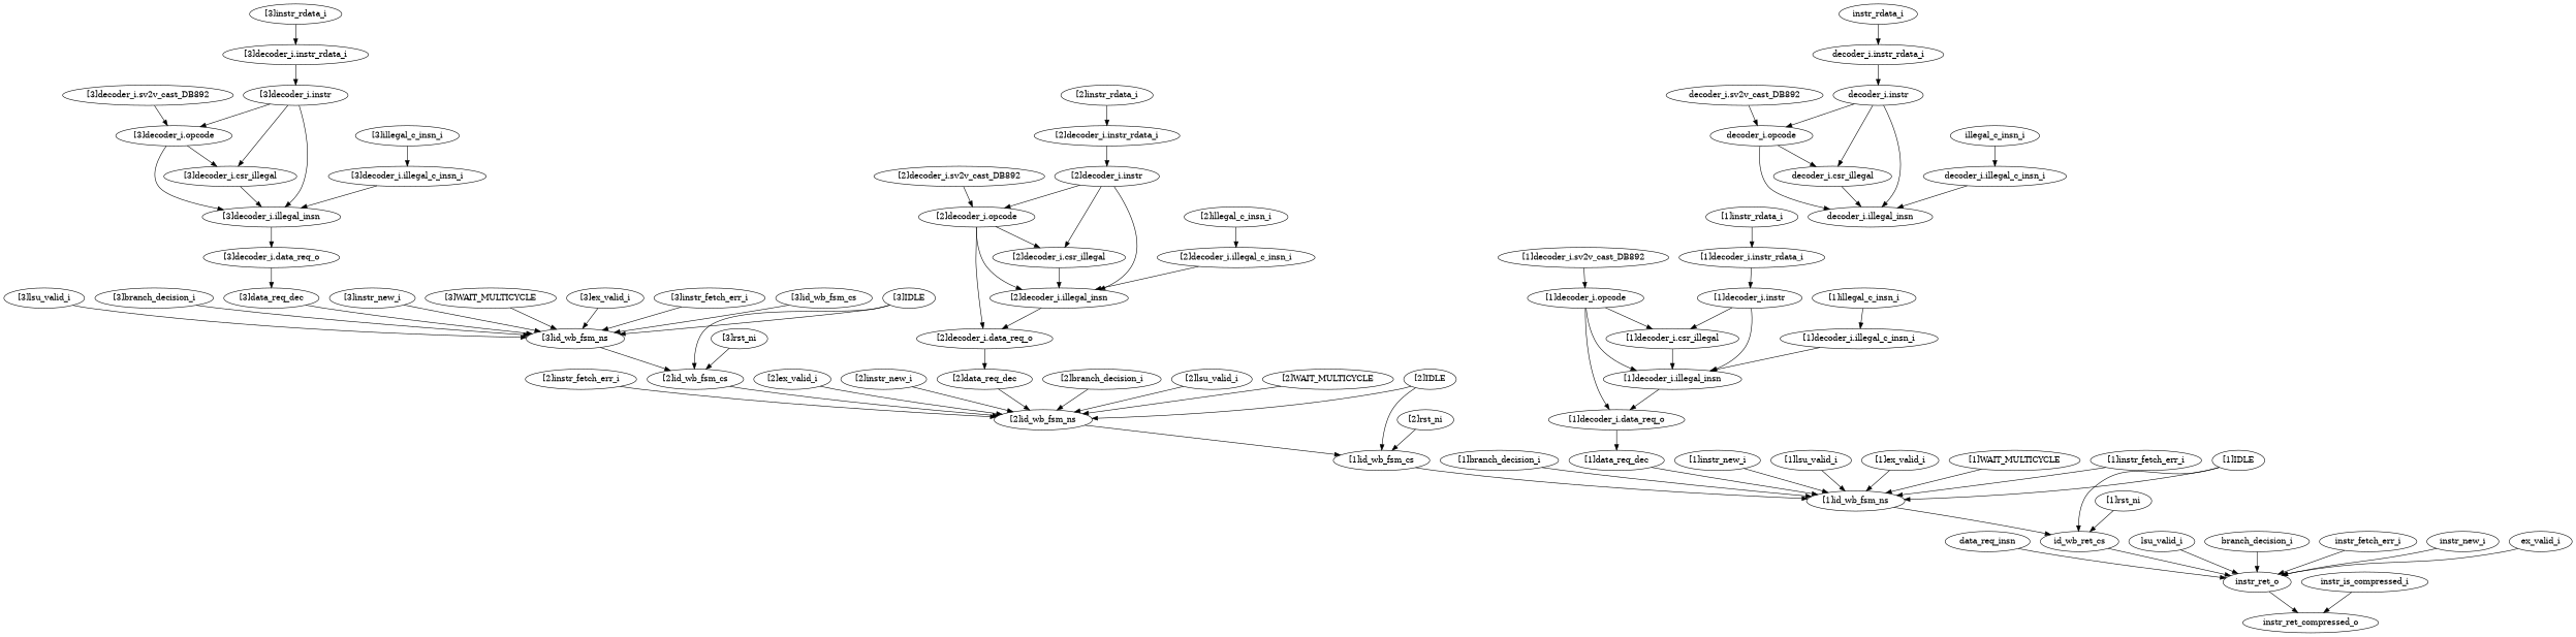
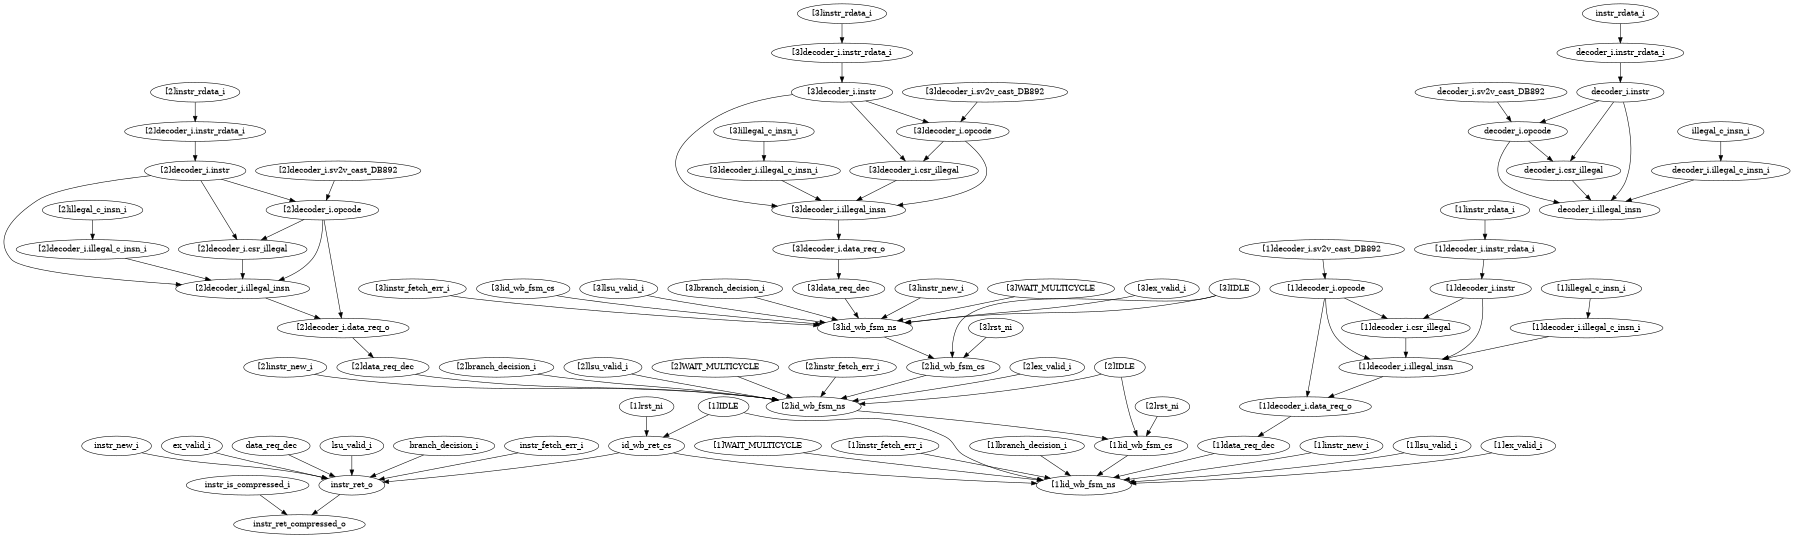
  strict digraph {
    node [complexity=10 importance=0.696188191989 rank=0.0612586984294]
-   data_req_dec [complexity=7 importance=0.0128203510503 rank=0.00183147872147 label=data_req_insn]
+   data_req_dec [complexity=7 importance=0.0128203510503 rank=0.00183147872147]
    instr_ret_o [complexity=3 importance=0.00523524858709 rank=0.00174508286236]
    instr_ret_compressed_o [complexity=0 importance=0.00290864202803 rank=0.0]
    "decoder_i.illegal_c_insn_i" [complexity=9 importance=0.020430567123 rank=0.00227006301366]
    "decoder_i.illegal_insn" [complexity=8 importance=0.0181866062505 rank=0.00227332578131]
    "[2]instr_fetch_err_i" [complexity=13 rank=0.0535529378453]
    "[2]id_wb_fsm_ns" [complexity=11 importance=0.173673057325 rank=0.0157884597568]
    "[1]id_wb_fsm_cs" [complexity=9 importance=0.169650205576 rank=0.0188500228418]
    "[1]id_wb_fsm_ns" [complexity=6 importance=0.0236723503857 rank=0.00394539173096]
    "[3]lsu_valid_i" [complexity=20 importance=1.22517396859]
    "[3]id_wb_fsm_ns" [complexity=16 importance=1.2236780059 rank=0.0764798753686]
    "[2]id_wb_fsm_cs" [complexity=14 importance=1.21965515415 rank=0.0871182252963]
    "[2]ex_valid_i" [complexity=15 importance=0.175169020015 rank=0.0116779346677]
    "[1]decoder_i.instr_rdata_i" [complexity=19 importance=0.0631164237719 rank=0.00332191704063]
    "[1]decoder_i.instr" [complexity=17 importance=0.0612464619905 rank=0.00360273305826]
    "[1]decoder_i.illegal_insn" [complexity=11 importance=0.0550608098478 rank=0.00500552816798]
    "[1]decoder_i.csr_illegal" [complexity=13 importance=0.0565675984967 rank=0.00435135373051]
    "[1]decoder_i.opcode" [complexity=14 importance=0.0588155314204 rank=0.00420110938717]
    "[1]decoder_i.data_req_o" [importance=0.0514022593855 rank=0.00514022593855]
    "[2]instr_new_i" [complexity=13 rank=0.0535529378453]
    n21 [complexity=4 importance=0.0196494986369 label=id_wb_ret_cs rank=0.00491237465921]
    "[2]data_req_dec" [complexity=15 importance=0.349695968526 rank=0.0233130645684]
    "[2]decoder_i.csr_illegal" [complexity=18 importance=0.356569012375 rank=0.0198093895764]
    "[2]decoder_i.illegal_insn" [complexity=16 importance=0.355062223726 rank=0.0221913889829]
    "[2]decoder_i.data_req_o" [complexity=15 importance=0.351403673263 rank=0.0234269115509]
    "[1]branch_decision_i" [importance=0.0251683130762 rank=0.00251683130762]
    lsu_valid_i [complexity=7 importance=0.00673121127752 rank=0.000961601611074]
    "[2]decoder_i.instr" [complexity=22 importance=0.361247875868 rank=0.016420357994]
    "[2]decoder_i.opcode" [complexity=19 importance=0.358816945298 rank=0.0188851023841]
    "decoder_i.instr" [complexity=14 importance=0.0243722583932 rank=0.00174087559951]
    "decoder_i.opcode" [complexity=11 importance=0.0219413278231 rank=0.00199466616573]
    "decoder_i.csr_illegal" [importance=0.0196933948994 rank=0.00196933948994]
    branch_decision_i [complexity=5 importance=0.00673121127752 rank=0.0013462422555]
    "[2]rst_ni" [importance=0.340796373842 rank=0.0340796373842]
    "[3]IDLE" [complexity=22 importance=2.44885197449 rank=0.111311453386]
    "[3]branch_decision_i" [complexity=20 importance=1.22517396859]
    "decoder_i.instr_rdata_i" [complexity=16 importance=0.0262422201746 rank=0.00164013876091]
    "[3]decoder_i.instr" [complexity=27 importance=2.46125777301 rank=0.0911576952968]
    "[3]decoder_i.illegal_insn" [complexity=21 importance=2.45507212087 rank=0.116908196232]
    "[3]decoder_i.csr_illegal" [complexity=23 importance=2.45657890952 rank=0.106807778675]
    "[3]decoder_i.opcode" [complexity=24 importance=2.45882684244 rank=0.102451118435]
    "[3]decoder_i.data_req_o" [complexity=20 importance=2.45141357041 rank=0.12257067852]
    "[3]data_req_dec" [complexity=20 importance=2.44970586567 rank=0.122485293284]
    "[1]IDLE" [complexity=12 importance=0.0488406634619 rank=0.00407005528849]
    instr_fetch_err_i [complexity=5 importance=0.0119664598646 rank=0.00239329197292]
    "[1]data_req_dec" [importance=0.0496945546476 rank=0.00496945546476]
    "[3]illegal_c_insn_i" [complexity=22 importance=2.45881204443 rank=0.111764183838]
    "[3]decoder_i.illegal_c_insn_i" [complexity=22 importance=2.45731608174 rank=0.111696185534]
    "[2]instr_rdata_i" [complexity=24 importance=0.36461380034 rank=0.0151922416808]
    "[2]decoder_i.instr_rdata_i" [complexity=24 importance=0.36311783765 rank=0.0151299099021]
    "[2]decoder_i.illegal_c_insn_i" [complexity=17 importance=0.357306184598 rank=0.0210180108587]
    "[3]decoder_i.sv2v_cast_DB892" [complexity=27 importance=2.46032280513 rank=0.0911230668568]
    "[1]instr_rdata_i" [complexity=19 importance=0.0646123864624 rank=0.00340065191907]
    "[2]decoder_i.sv2v_cast_DB892" [complexity=22 importance=0.360312907989 rank=0.016377859454]
    "[1]instr_new_i" [complexity=8 importance=0.0961853642334 rank=0.0120231705292]
    "[1]rst_ni" [complexity=5 importance=0.0407949599641 rank=0.00815899199283]
    "[1]illegal_c_insn_i" [complexity=12 importance=0.0588007334107 rank=0.00490006111756]
    "[1]decoder_i.illegal_c_insn_i" [complexity=12 importance=0.0573047707203 rank=0.00477539756002]
    "[2]branch_decision_i" [complexity=15 importance=0.175169020015 rank=0.0116779346677]
    "decoder_i.sv2v_cast_DB892" [complexity=14 importance=0.0234372905135 rank=0.00167409217954]
    "[1]decoder_i.sv2v_cast_DB892" [complexity=17 importance=0.0603114941108 rank=0.00354773494769]
    "[3]instr_new_i" [complexity=18 importance=4.89620798628 rank=0.272011554793]
    "[1]lsu_valid_i" [importance=0.0251683130762 rank=0.00251683130762]
    "[2]lsu_valid_i" [complexity=15 importance=0.175169020015 rank=0.0116779346677]
    "[3]WAIT_MULTICYCLE" [complexity=26 importance=4.89620798628 rank=0.18831569178]
    instr_new_i [complexity=5 importance=0.0119664598646 rank=0.00239329197292]
    "[3]decoder_i.instr_rdata_i" [complexity=29 importance=2.4631277348 rank=0.0849354391309]
    "[2]WAIT_MULTICYCLE" [complexity=21 rank=0.0331518186662]
    instr_is_compressed_i [complexity=3 importance=0.00440460471846 rank=0.00146820157282]
    instr_rdata_i [complexity=16 importance=0.027738182865 rank=0.00173363642907]
    illegal_c_insn_i [complexity=9 importance=0.0219265298134 rank=0.00243628109038]
    "[3]ex_valid_i" [complexity=20 importance=1.22517396859]
    "[1]ex_valid_i" [importance=0.0251683130762 rank=0.00251683130762]
    "[2]illegal_c_insn_i" [complexity=17 importance=0.358802147289 rank=0.021106008664]
    "[1]WAIT_MULTICYCLE" [complexity=16 importance=0.0961853642334 rank=0.00601158526459]
    "[3]instr_fetch_err_i" [complexity=18 importance=4.89620798628 rank=0.272011554793]
    "[3]id_wb_fsm_cs" [complexity=19 importance=8.56968979416 rank=0.451036304956]
    "[3]instr_rdata_i" [complexity=29 importance=2.46462369749 rank=0.0849870240512]
    "[1]instr_fetch_err_i" [complexity=8 importance=0.0961853642334 rank=0.0120231705292]
    "[2]IDLE" [complexity=17 importance=0.34884207734 rank=0.0205201221965]
    "[3]rst_ni" [complexity=15 importance=2.44080627099 rank=0.162720418066]
    ex_valid_i [complexity=7 importance=0.00673121127752 rank=0.000961601611074]
    data_req_dec -> instr_ret_o
    instr_ret_o -> instr_ret_compressed_o
    "decoder_i.illegal_c_insn_i" -> "decoder_i.illegal_insn"
    "[2]instr_fetch_err_i" -> "[2]id_wb_fsm_ns"
    "[2]id_wb_fsm_ns" -> "[1]id_wb_fsm_cs"
    "[1]id_wb_fsm_cs" -> "[1]id_wb_fsm_ns"
-   "[1]id_wb_fsm_ns" -> n21
+   n21 -> "[1]id_wb_fsm_ns"
    "[3]lsu_valid_i" -> "[3]id_wb_fsm_ns"
    "[3]id_wb_fsm_ns" -> "[2]id_wb_fsm_cs"
    "[2]id_wb_fsm_cs" -> "[2]id_wb_fsm_ns"
    "[2]ex_valid_i" -> "[2]id_wb_fsm_ns"
    "[1]decoder_i.instr_rdata_i" -> "[1]decoder_i.instr"
    "[1]decoder_i.instr" -> "[1]decoder_i.illegal_insn"
    "[1]decoder_i.instr" -> "[1]decoder_i.csr_illegal"
    "[1]decoder_i.illegal_insn" -> "[1]decoder_i.data_req_o"
    "[1]decoder_i.csr_illegal" -> "[1]decoder_i.illegal_insn"
    "[1]decoder_i.opcode" -> "[1]decoder_i.illegal_insn"
    "[1]decoder_i.opcode" -> "[1]decoder_i.csr_illegal"
    "[1]decoder_i.opcode" -> "[1]decoder_i.data_req_o"
    "[1]decoder_i.data_req_o" -> "[1]data_req_dec"
    "[2]instr_new_i" -> "[2]id_wb_fsm_ns"
    n21 -> instr_ret_o
    "[2]data_req_dec" -> "[2]id_wb_fsm_ns"
    "[2]decoder_i.csr_illegal" -> "[2]decoder_i.illegal_insn"
    "[2]decoder_i.illegal_insn" -> "[2]decoder_i.data_req_o"
    "[2]decoder_i.data_req_o" -> "[2]data_req_dec"
    "[1]branch_decision_i" -> "[1]id_wb_fsm_ns"
    lsu_valid_i -> instr_ret_o
    "[2]decoder_i.instr" -> "[2]decoder_i.csr_illegal"
    "[2]decoder_i.instr" -> "[2]decoder_i.illegal_insn"
    "[2]decoder_i.instr" -> "[2]decoder_i.opcode"
    "[2]decoder_i.opcode" -> "[2]decoder_i.csr_illegal"
    "[2]decoder_i.opcode" -> "[2]decoder_i.illegal_insn"
    "[2]decoder_i.opcode" -> "[2]decoder_i.data_req_o"
    "decoder_i.instr" -> "decoder_i.illegal_insn"
    "decoder_i.instr" -> "decoder_i.opcode"
    "decoder_i.instr" -> "decoder_i.csr_illegal"
    "decoder_i.opcode" -> "decoder_i.illegal_insn"
    "decoder_i.opcode" -> "decoder_i.csr_illegal"
    "decoder_i.csr_illegal" -> "decoder_i.illegal_insn"
    branch_decision_i -> instr_ret_o
    "[2]rst_ni" -> "[1]id_wb_fsm_cs"
    "[3]IDLE" -> "[3]id_wb_fsm_ns"
    "[3]IDLE" -> "[2]id_wb_fsm_cs"
    "[3]branch_decision_i" -> "[3]id_wb_fsm_ns"
    "decoder_i.instr_rdata_i" -> "decoder_i.instr"
    "[3]decoder_i.instr" -> "[3]decoder_i.illegal_insn"
    "[3]decoder_i.instr" -> "[3]decoder_i.csr_illegal"
    "[3]decoder_i.instr" -> "[3]decoder_i.opcode"
    "[3]decoder_i.illegal_insn" -> "[3]decoder_i.data_req_o"
    "[3]decoder_i.csr_illegal" -> "[3]decoder_i.illegal_insn"
    "[3]decoder_i.opcode" -> "[3]decoder_i.illegal_insn"
    "[3]decoder_i.opcode" -> "[3]decoder_i.csr_illegal"
    "[3]decoder_i.data_req_o" -> "[3]data_req_dec"
    "[3]data_req_dec" -> "[3]id_wb_fsm_ns"
    "[1]IDLE" -> "[1]id_wb_fsm_ns"
    "[1]IDLE" -> n21
    instr_fetch_err_i -> instr_ret_o
    "[1]data_req_dec" -> "[1]id_wb_fsm_ns"
    "[3]illegal_c_insn_i" -> "[3]decoder_i.illegal_c_insn_i"
    "[3]decoder_i.illegal_c_insn_i" -> "[3]decoder_i.illegal_insn"
    "[2]instr_rdata_i" -> "[2]decoder_i.instr_rdata_i"
    "[2]decoder_i.instr_rdata_i" -> "[2]decoder_i.instr"
    "[2]decoder_i.illegal_c_insn_i" -> "[2]decoder_i.illegal_insn"
    "[3]decoder_i.sv2v_cast_DB892" -> "[3]decoder_i.opcode"
    "[1]instr_rdata_i" -> "[1]decoder_i.instr_rdata_i"
    "[2]decoder_i.sv2v_cast_DB892" -> "[2]decoder_i.opcode"
    "[1]instr_new_i" -> "[1]id_wb_fsm_ns"
    "[1]rst_ni" -> n21
    "[1]illegal_c_insn_i" -> "[1]decoder_i.illegal_c_insn_i"
    "[1]decoder_i.illegal_c_insn_i" -> "[1]decoder_i.illegal_insn"
    "[2]branch_decision_i" -> "[2]id_wb_fsm_ns"
    "decoder_i.sv2v_cast_DB892" -> "decoder_i.opcode"
    "[1]decoder_i.sv2v_cast_DB892" -> "[1]decoder_i.opcode"
    "[3]instr_new_i" -> "[3]id_wb_fsm_ns"
    "[1]lsu_valid_i" -> "[1]id_wb_fsm_ns"
    "[2]lsu_valid_i" -> "[2]id_wb_fsm_ns"
    "[3]WAIT_MULTICYCLE" -> "[3]id_wb_fsm_ns"
    instr_new_i -> instr_ret_o
    "[3]decoder_i.instr_rdata_i" -> "[3]decoder_i.instr"
    "[2]WAIT_MULTICYCLE" -> "[2]id_wb_fsm_ns"
    instr_is_compressed_i -> instr_ret_compressed_o
    instr_rdata_i -> "decoder_i.instr_rdata_i"
    illegal_c_insn_i -> "decoder_i.illegal_c_insn_i"
    "[3]ex_valid_i" -> "[3]id_wb_fsm_ns"
    "[1]ex_valid_i" -> "[1]id_wb_fsm_ns"
    "[2]illegal_c_insn_i" -> "[2]decoder_i.illegal_c_insn_i"
    "[1]WAIT_MULTICYCLE" -> "[1]id_wb_fsm_ns"
    "[3]instr_fetch_err_i" -> "[3]id_wb_fsm_ns"
    "[3]id_wb_fsm_cs" -> "[3]id_wb_fsm_ns"
    "[3]instr_rdata_i" -> "[3]decoder_i.instr_rdata_i"
    "[1]instr_fetch_err_i" -> "[1]id_wb_fsm_ns"
    "[2]IDLE" -> "[2]id_wb_fsm_ns"
    "[2]IDLE" -> "[1]id_wb_fsm_cs"
    "[3]rst_ni" -> "[2]id_wb_fsm_cs"
    ex_valid_i -> instr_ret_o
  }
